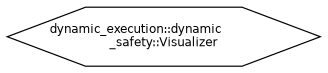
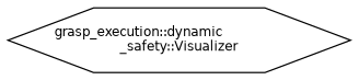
  digraph {
    rankdir=TB
-   n1 [color=black fillcolor=white fontname=Helvetica fontsize=10 height=0.2 label="dynamic_execution::dynamic\l_safety::Visualizer" shape=hexagon style=filled width=0.4]
+   n1 [color=black fillcolor=white fontname=Helvetica fontsize=10 height=0.2 label="grasp_execution::dynamic\l_safety::Visualizer" shape=hexagon style=filled width=0.4]
  }
